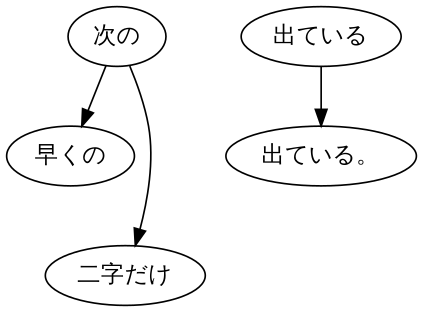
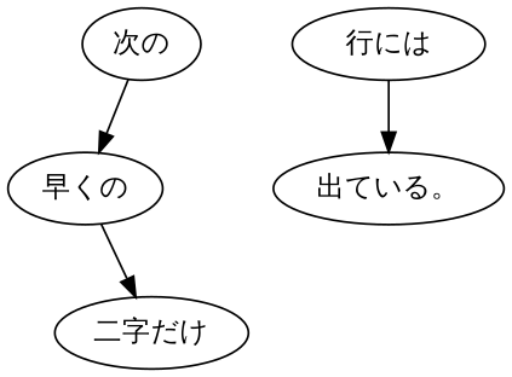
  digraph {
    fontname="Liberation Sans"
    node [fontname="Liberation Sans"]
    edge [fontname="Liberation Sans"]
    n1 [label="次の"]
    n2 [label="早くの"]
-   n3 [label="出ている"]
+   n3 [label="行には"]
    n4 [label="出ている。"]
    n5 [label="二字だけ"]
    n1 -> n2
-   n1 -> n5
+   n2 -> n5
    n3 -> n4
  }
